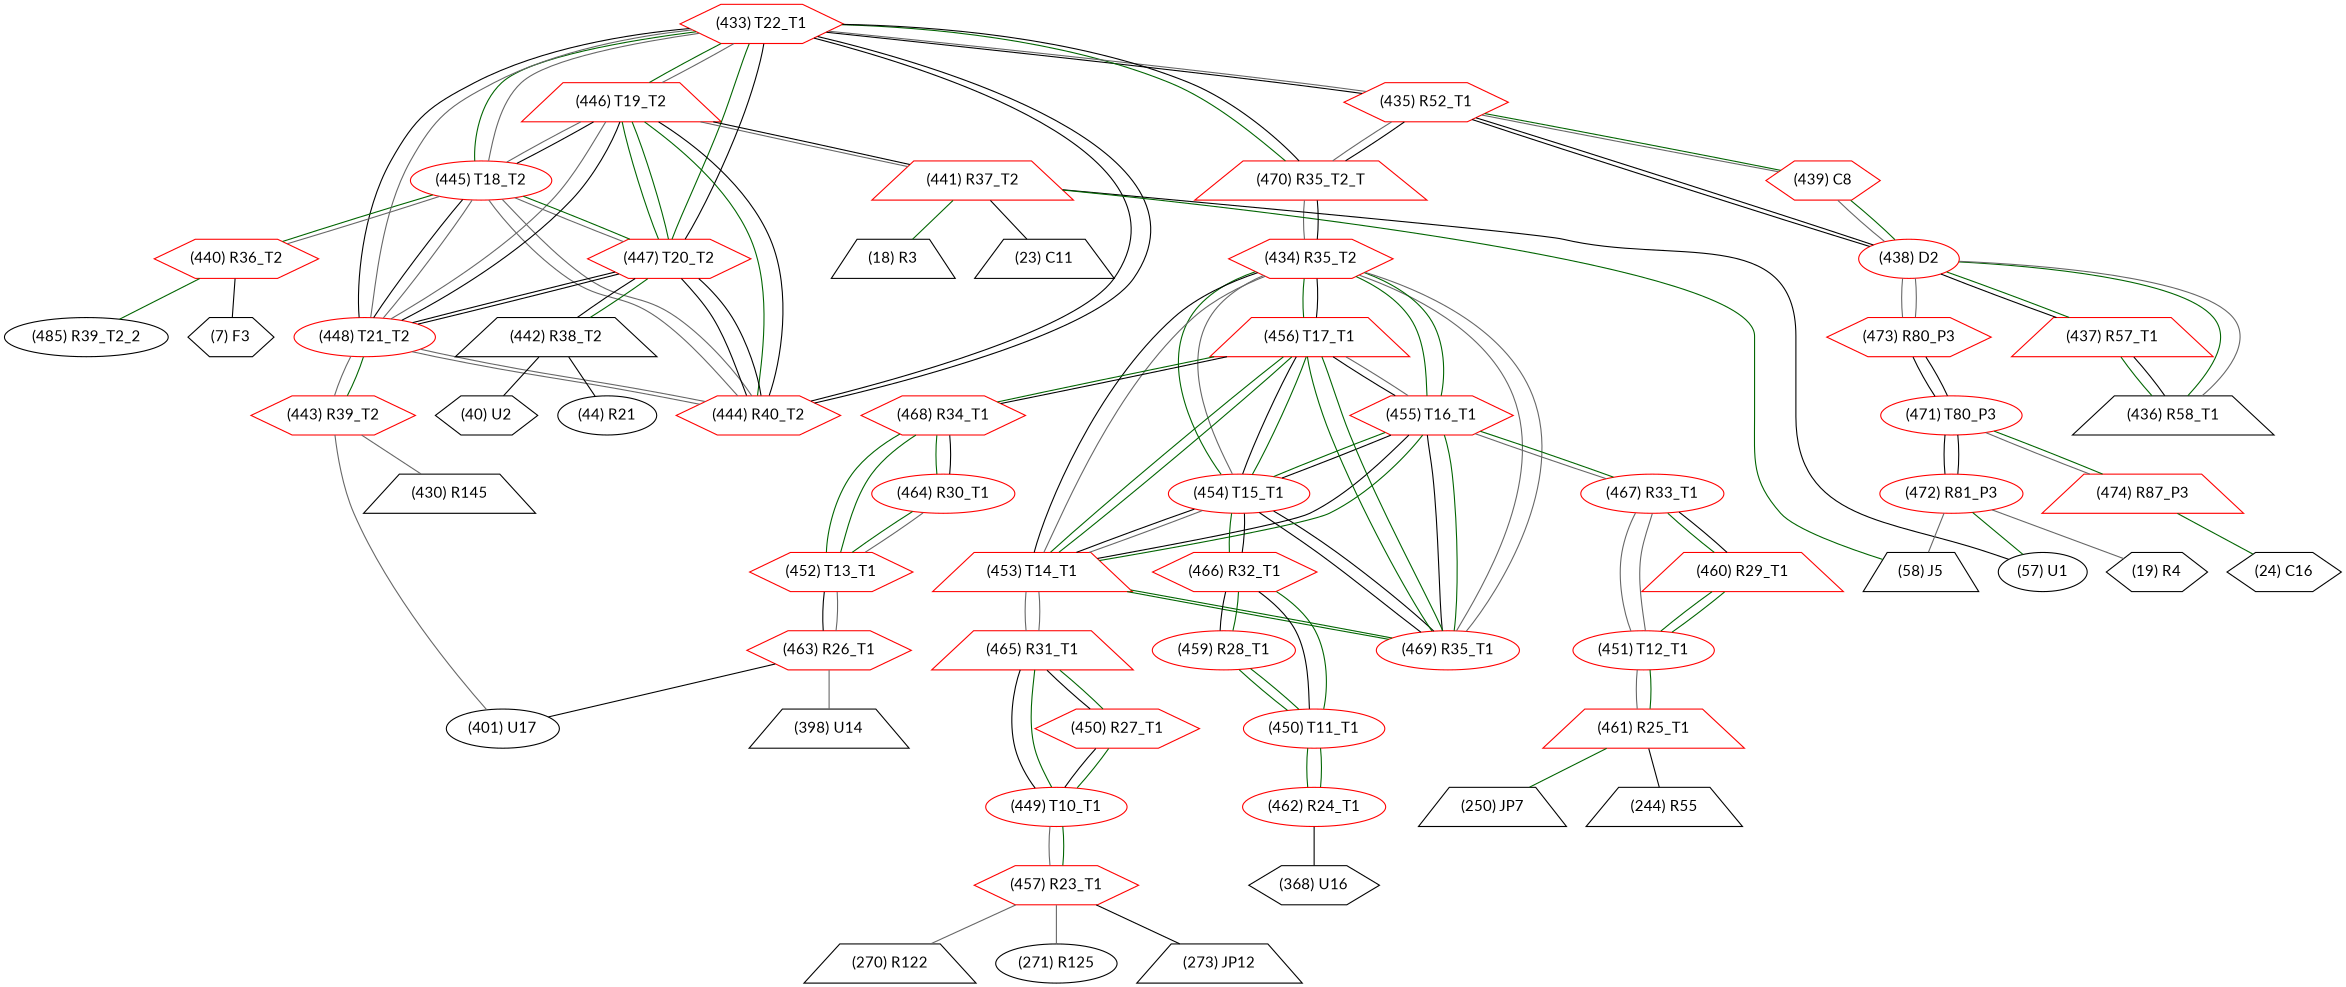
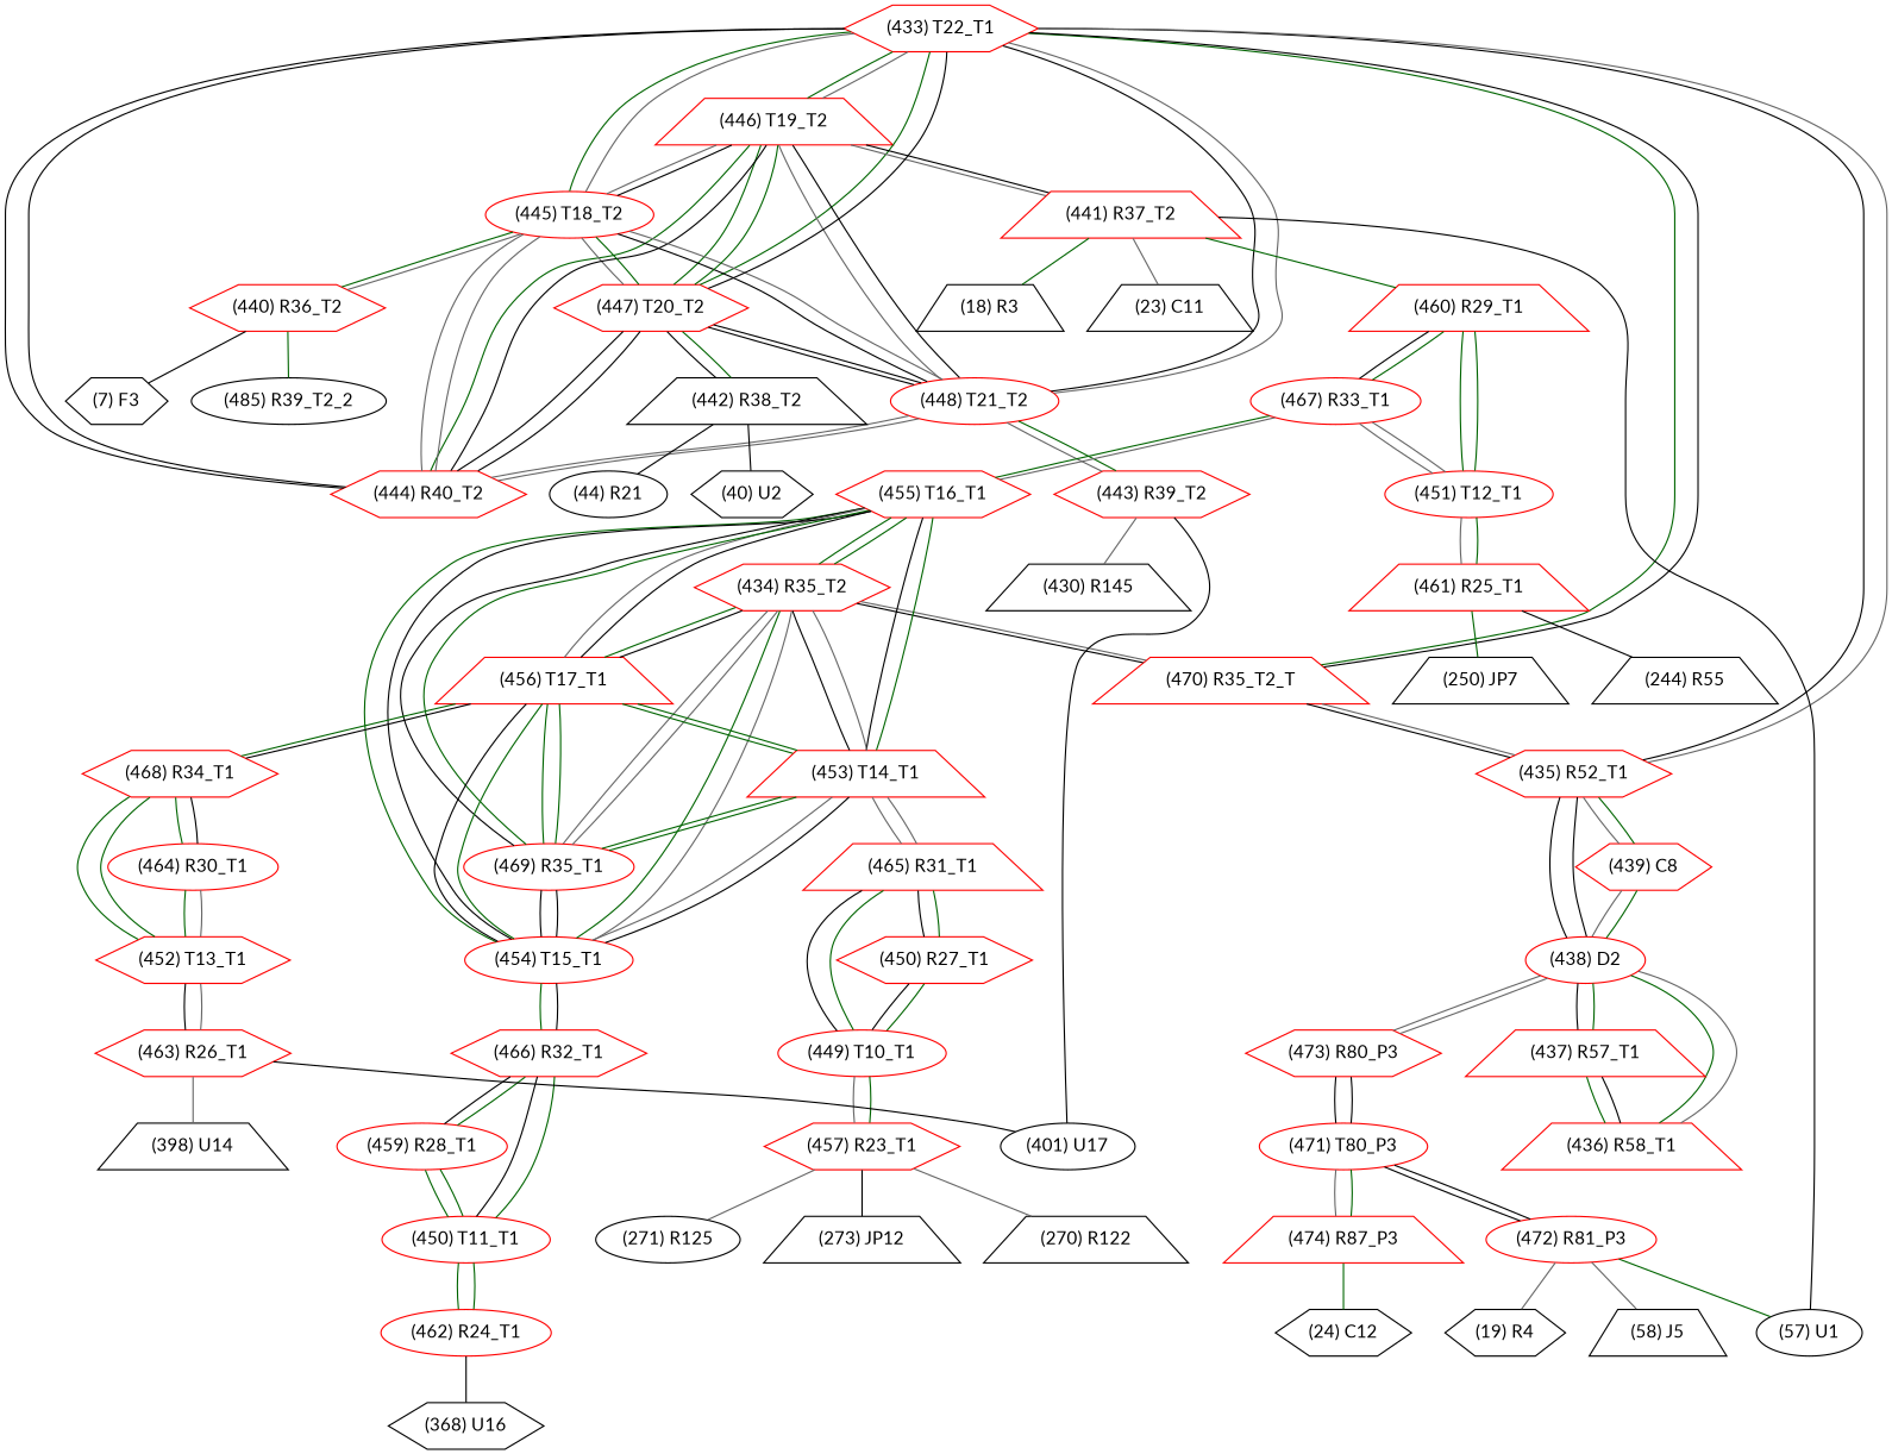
  graph {
    fontname=Lato
    node [color=red fontname=Lato shape=hexagon]
    edge [color=darkgreen fontname=Lato]
    n1 [label="(433) T22_T1"]
    n2 [label="(446) T19_T2" shape=trapezium]
    n3 [label="(445) T18_T2" shape=ellipse]
    n4 [label="(444) R40_T2"]
    n5 [label="(448) T21_T2" shape=ellipse]
    n6 [label="(447) T20_T2"]
    n7 [label="(435) R52_T1"]
    n8 [label="(470) R35_T2_T" shape=trapezium]
    n9 [label="(441) R37_T2" shape=trapezium]
    n10 [label="(440) R36_T2"]
    n11 [label="(443) R39_T2"]
    n12 [color=black label="(442) R38_T2" shape=trapezium]
    n13 [label="(438) D2" shape=ellipse]
    n14 [label="(439) C8"]
    n15 [label="(434) R35_T2"]
    n16 [label="(18) R3" shape=trapezium color=""]
    n17 [label="(57) U1" shape=ellipse color=""]
    n18 [label="(23) C11" shape=trapezium color=""]
    n19 [label="(58) J5" shape=trapezium color=""]
    n20 [label="(7) F3" color=""]
    n21 [label="(485) R39_T2_2" shape=ellipse color=""]
    n22 [label="(401) U17" shape=ellipse color=""]
    n23 [label="(430) R145" shape=trapezium color=""]
    n24 [label="(40) U2" color=""]
    n25 [label="(44) R21" shape=ellipse color=""]
-   n26 [color=black label="(436) R58_T1" shape=trapezium]
+   n26 [label="(436) R58_T1" shape=trapezium]
    n27 [label="(437) R57_T1" shape=trapezium]
    n28 [label="(473) R80_P3"]
    n29 [label="(455) T16_T1"]
    n30 [label="(454) T15_T1" shape=ellipse]
    n31 [label="(469) R35_T1" shape=ellipse]
    n32 [label="(453) T14_T1" shape=trapezium]
    n33 [label="(456) T17_T1" shape=trapezium]
    n34 [label="(467) R33_T1" shape=ellipse]
    n35 [label="(466) R32_T1"]
    n36 [label="(465) R31_T1" shape=trapezium]
    n37 [label="(468) R34_T1"]
    n38 [label="(451) T12_T1" shape=ellipse]
    n39 [label="(460) R29_T1" shape=trapezium]
    n40 [label="(450) T11_T1" shape=ellipse]
    n41 [label="(459) R28_T1" shape=ellipse]
    n42 [label="(449) T10_T1" shape=ellipse]
    n43 [label="(450) R27_T1"]
    n44 [label="(452) T13_T1"]
    n45 [label="(464) R30_T1" shape=ellipse]
    n46 [label="(471) T80_P3" shape=ellipse]
    n47 [label="(472) R81_P3" shape=ellipse]
    n48 [label="(474) R87_P3" shape=trapezium]
    n49 [label="(457) R23_T1"]
    n50 [label="(270) R122" shape=trapezium color=""]
    n51 [label="(271) R125" shape=ellipse color=""]
    n52 [label="(273) JP12" shape=trapezium color=""]
    n53 [label="(462) R24_T1" shape=ellipse]
    n54 [label="(368) U16" color=""]
    n55 [label="(461) R25_T1" shape=trapezium]
    n56 [label="(250) JP7" shape=trapezium color=""]
    n57 [label="(244) R55" shape=trapezium color=""]
    n58 [label="(463) R26_T1"]
    n59 [label="(398) U14" shape=trapezium color=""]
    n60 [label="(19) R4" color=""]
-   n61 [label="(24) C16" color=""]
+   n61 [label="(24) C12" color=""]
    n1 -- n2
    n1 -- n3
    n1 -- n4 [color=black]
    n1 -- n5 [color=black]
    n1 -- n6
    n1 -- n7 [color=black]
    n1 -- n8
    n2 -- n1 [color=gray40]
    n2 -- n3 [color=gray40]
    n2 -- n4
    n2 -- n5 [color=gray40]
    n2 -- n6
    n2 -- n9 [color=gray40]
    n3 -- n1 [color=gray40]
    n3 -- n2 [color=black]
    n3 -- n4 [color=gray40]
    n3 -- n5 [color=black]
    n3 -- n6 [color=gray40]
    n3 -- n10
    n4 -- n1 [color=black]
    n4 -- n2 [color=black]
    n4 -- n3 [color=gray40]
    n4 -- n5 [color=gray40]
    n4 -- n6 [color=black]
    n5 -- n1 [color=gray40]
    n5 -- n2 [color=black]
    n5 -- n3 [color=gray40]
    n5 -- n4 [color=gray40]
    n5 -- n6 [color=black]
    n5 -- n11 [color=gray40]
    n6 -- n1 [color=black]
    n6 -- n2
    n6 -- n3
    n6 -- n4 [color=black]
    n6 -- n5 [color=black]
    n6 -- n12 [color=black]
    n7 -- n1 [color=gray40]
    n7 -- n8 [color=gray40]
    n7 -- n13 [color=black]
    n7 -- n14 [color=gray40]
    n8 -- n1 [color=black]
    n8 -- n7 [color=black]
    n8 -- n15 [color=gray40]
    n9 -- n2 [color=black]
    n9 -- n16
    n9 -- n17 [color=black]
-   n9 -- n18 [color=black]
-   n9 -- n19
+   n9 -- n18 [color=gray40]
+   n9 -- n39
    n10 -- n3 [color=gray40]
    n10 -- n20 [color=black]
    n10 -- n21
    n11 -- n5
-   n11 -- n22 [color=gray40]
+   n11 -- n22 [color=black]
    n11 -- n23 [color=gray40]
    n12 -- n6
    n12 -- n24 [color=black]
    n12 -- n25 [color=black]
    n13 -- n7 [color=black]
    n13 -- n14
    n13 -- n26
    n13 -- n27 [color=black]
    n13 -- n28 [color=gray40]
    n14 -- n7
    n14 -- n13 [color=gray40]
    n15 -- n8 [color=black]
    n15 -- n29
    n15 -- n30
    n15 -- n31 [color=gray40]
    n15 -- n32 [color=black]
    n15 -- n33
    n26 -- n13 [color=gray40]
    n26 -- n27 [color=black]
    n27 -- n13
    n27 -- n26
    n28 -- n13 [color=gray40]
    n28 -- n46 [color=black]
    n29 -- n15
    n29 -- n30
    n29 -- n31 [color=black]
    n29 -- n32 [color=black]
    n29 -- n33 [color=gray40]
    n29 -- n34 [color=gray40]
    n30 -- n15 [color=gray40]
    n30 -- n29 [color=black]
    n30 -- n31 [color=black]
    n30 -- n32 [color=black]
    n30 -- n33
    n30 -- n35
    n31 -- n15 [color=gray40]
    n31 -- n29
    n31 -- n30 [color=black]
    n31 -- n32
    n31 -- n33
    n32 -- n15 [color=gray40]
    n32 -- n29
    n32 -- n30 [color=gray40]
    n32 -- n31
    n32 -- n33
    n32 -- n36 [color=gray40]
    n33 -- n15 [color=black]
    n33 -- n29 [color=black]
    n33 -- n30 [color=black]
    n33 -- n31
    n33 -- n32
    n33 -- n37
    n34 -- n29
    n34 -- n38 [color=gray40]
    n34 -- n39
    n35 -- n30 [color=black]
    n35 -- n40 [color=black]
    n35 -- n41 [color=black]
    n36 -- n32 [color=gray40]
    n36 -- n42 [color=black]
    n36 -- n43 [color=black]
    n37 -- n33 [color=black]
    n37 -- n44
    n37 -- n45
    n38 -- n34 [color=gray40]
    n38 -- n39
    n38 -- n55 [color=gray40]
    n39 -- n34 [color=black]
    n39 -- n38
    n40 -- n35
    n40 -- n41
    n40 -- n53
    n41 -- n35
    n41 -- n40
    n42 -- n36
    n42 -- n43
    n42 -- n49 [color=gray40]
    n43 -- n36
    n43 -- n42 [color=black]
    n44 -- n37
    n44 -- n45 [color=gray40]
    n44 -- n58 [color=black]
    n45 -- n37 [color=black]
    n45 -- n44
    n46 -- n28 [color=black]
    n46 -- n47 [color=black]
    n46 -- n48 [color=gray40]
    n47 -- n17
    n47 -- n19 [color=gray40]
    n47 -- n46 [color=black]
    n47 -- n60 [color=gray40]
    n48 -- n46
    n48 -- n61
    n49 -- n42
    n49 -- n50 [color=gray40]
    n49 -- n51 [color=gray40]
    n49 -- n52 [color=black]
    n53 -- n40
    n53 -- n54 [color=black]
    n55 -- n38
    n55 -- n56
    n55 -- n57 [color=black]
    n58 -- n22 [color=black]
    n58 -- n44 [color=gray40]
    n58 -- n59 [color=gray40]
  }
